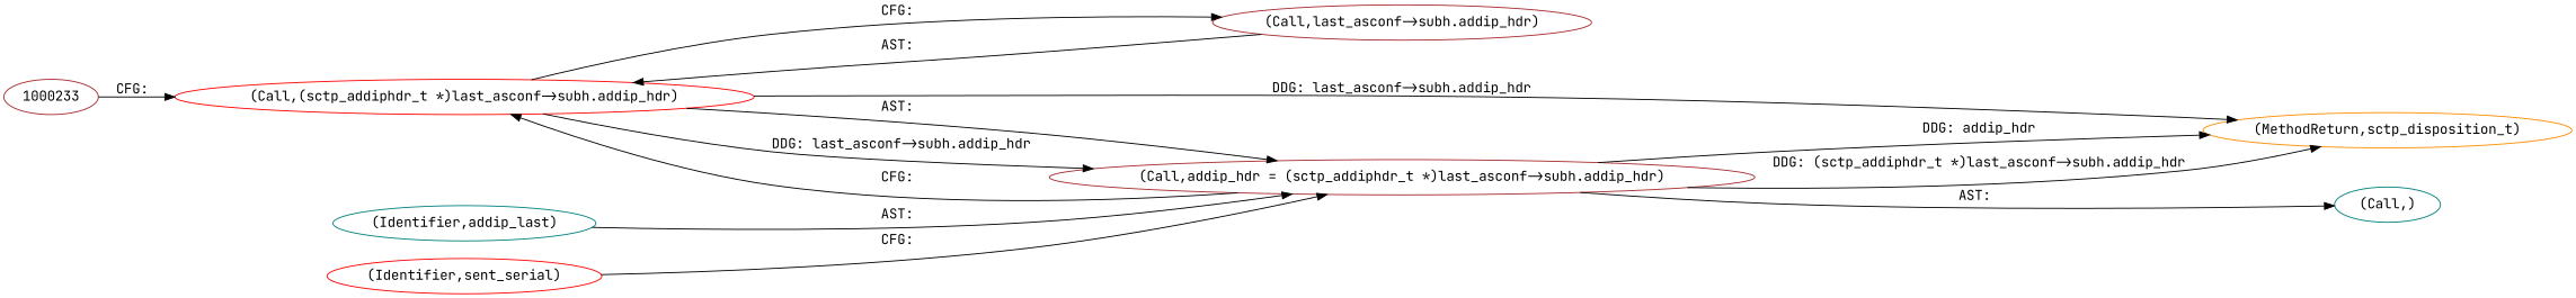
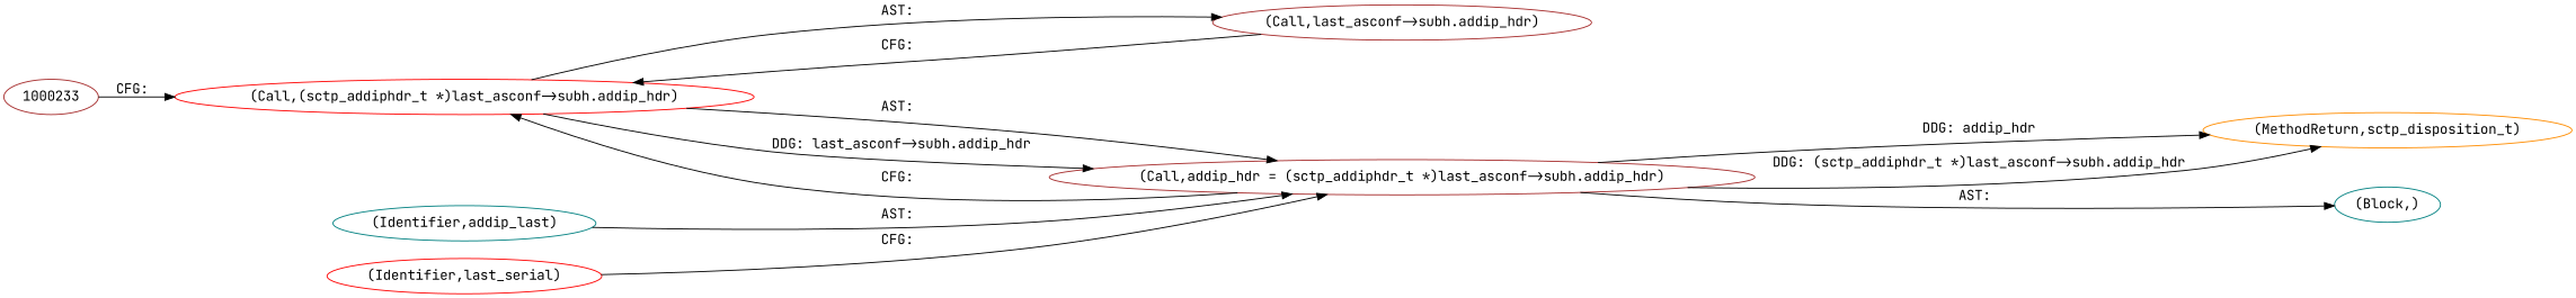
  digraph {
    fontname="JetBrains Mono"
    rankdir=LR
    node [color=brown fontname="JetBrains Mono"]
    edge [fontname="JetBrains Mono"]
    n1 [color=red label="(Call,(sctp_addiphdr_t *)last_asconf->subh.addip_hdr)"]
    n2 [label="(Call,addip_hdr = (sctp_addiphdr_t *)last_asconf->subh.addip_hdr)"]
    n3 [label="(Call,last_asconf->subh.addip_hdr)"]
    n4 [color=darkorange label="(MethodReturn,sctp_disposition_t)"]
-   n5 [color=teal label="(Call,)"]
+   n5 [color=teal label="(Block,)"]
    n6 [color=teal label="(Identifier,addip_last)"]
-   n7 [color=red label="(Identifier,sent_serial)"]
+   n7 [color=red label="(Identifier,last_serial)"]
    1000233
    n1 -> n2 [label="AST: "]
    n1 -> n2 [label="DDG: last_asconf->subh.addip_hdr"]
-   n1 -> n3 [label="CFG: "]
-   n1 -> n4 [label="DDG: last_asconf->subh.addip_hdr"]
+   n1 -> n3 [label="AST: "]
    n2 -> n1 [label="CFG: "]
    n2 -> n4 [label="DDG: addip_hdr"]
    n2 -> n4 [label="DDG: (sctp_addiphdr_t *)last_asconf->subh.addip_hdr"]
    n2 -> n5 [label="AST: "]
-   n3 -> n1 [label="AST: "]
+   n3 -> n1 [label="CFG: "]
    n6 -> n2 [label="AST: "]
    n7 -> n2 [label="CFG: "]
    1000233 -> n1 [label="CFG: "]
  }
